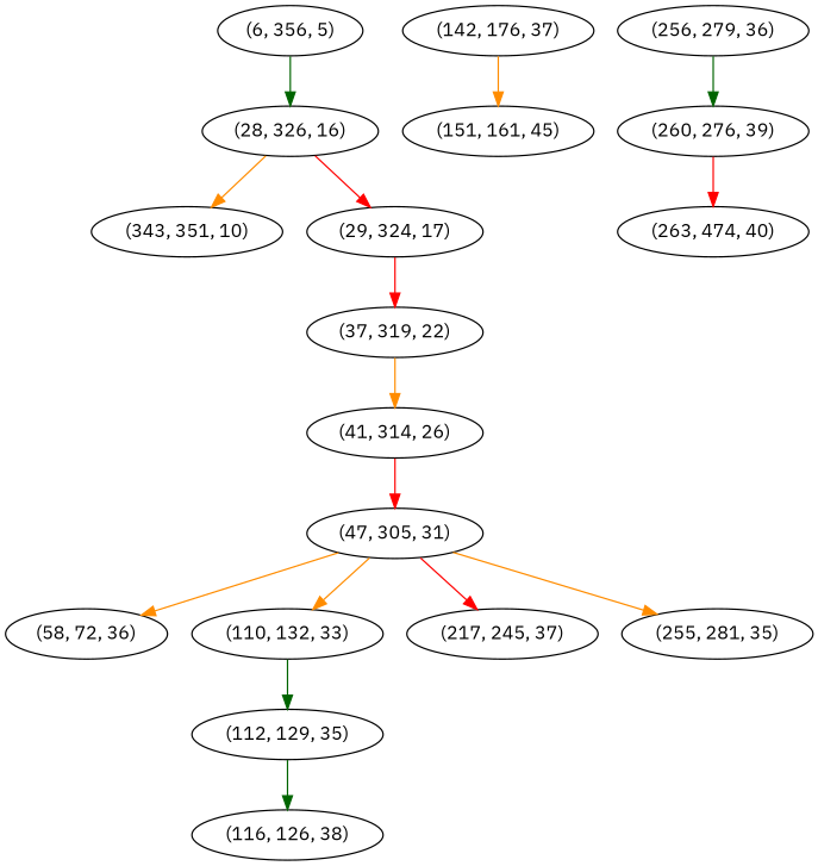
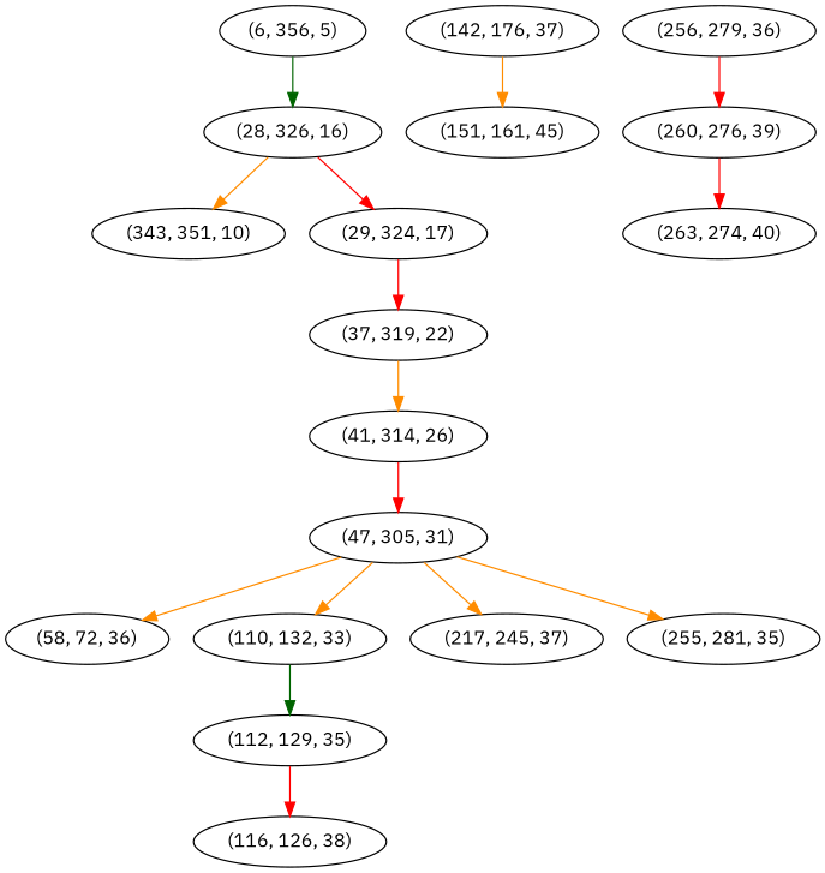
  digraph {
    fontname="IBM Plex Sans"
    node [fontname="IBM Plex Sans"]
    edge [color=darkorange fontname="IBM Plex Sans"]
    "(6, 356, 5)"
    "(28, 326, 16)"
    "(343, 351, 10)"
    "(29, 324, 17)"
    "(37, 319, 22)"
    "(41, 314, 26)"
    "(47, 305, 31)"
    "(58, 72, 36)"
    "(110, 132, 33)"
    "(217, 245, 37)"
    "(255, 281, 35)"
    "(112, 129, 35)"
    "(142, 176, 37)"
    "(151, 161, 45)"
    "(116, 126, 38)"
    "(256, 279, 36)"
    "(260, 276, 39)"
-   "(263, 274, 40)" [label="(263, 474, 40)"]
+   "(263, 274, 40)"
    "(6, 356, 5)" -> "(28, 326, 16)" [color=darkgreen]
    "(28, 326, 16)" -> "(343, 351, 10)"
    "(28, 326, 16)" -> "(29, 324, 17)" [color=red]
    "(29, 324, 17)" -> "(37, 319, 22)" [color=red]
    "(37, 319, 22)" -> "(41, 314, 26)"
    "(41, 314, 26)" -> "(47, 305, 31)" [color=red]
    "(47, 305, 31)" -> "(58, 72, 36)"
    "(47, 305, 31)" -> "(110, 132, 33)"
-   "(47, 305, 31)" -> "(217, 245, 37)" [color=red]
+   "(47, 305, 31)" -> "(217, 245, 37)"
    "(47, 305, 31)" -> "(255, 281, 35)"
    "(110, 132, 33)" -> "(112, 129, 35)" [color=darkgreen]
-   "(112, 129, 35)" -> "(116, 126, 38)" [color=darkgreen]
+   "(112, 129, 35)" -> "(116, 126, 38)" [color=red]
    "(142, 176, 37)" -> "(151, 161, 45)"
-   "(256, 279, 36)" -> "(260, 276, 39)" [color=darkgreen]
+   "(256, 279, 36)" -> "(260, 276, 39)" [color=red]
    "(260, 276, 39)" -> "(263, 274, 40)" [color=red]
  }
